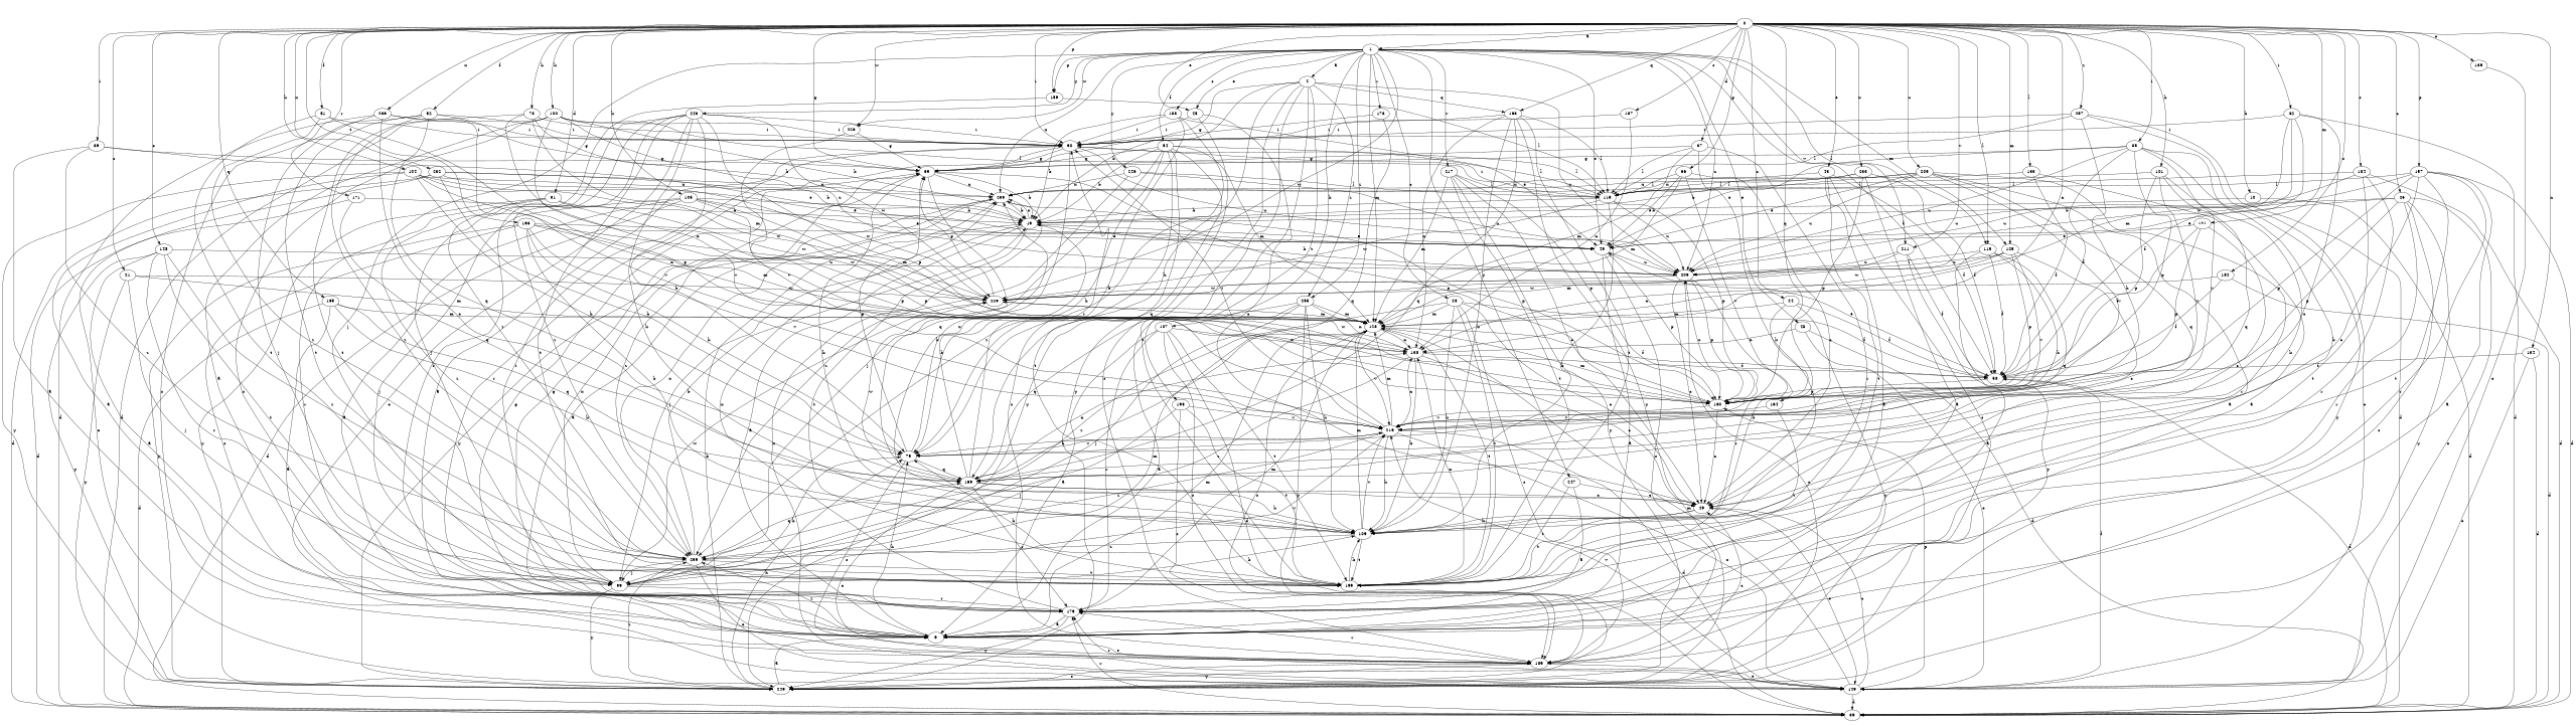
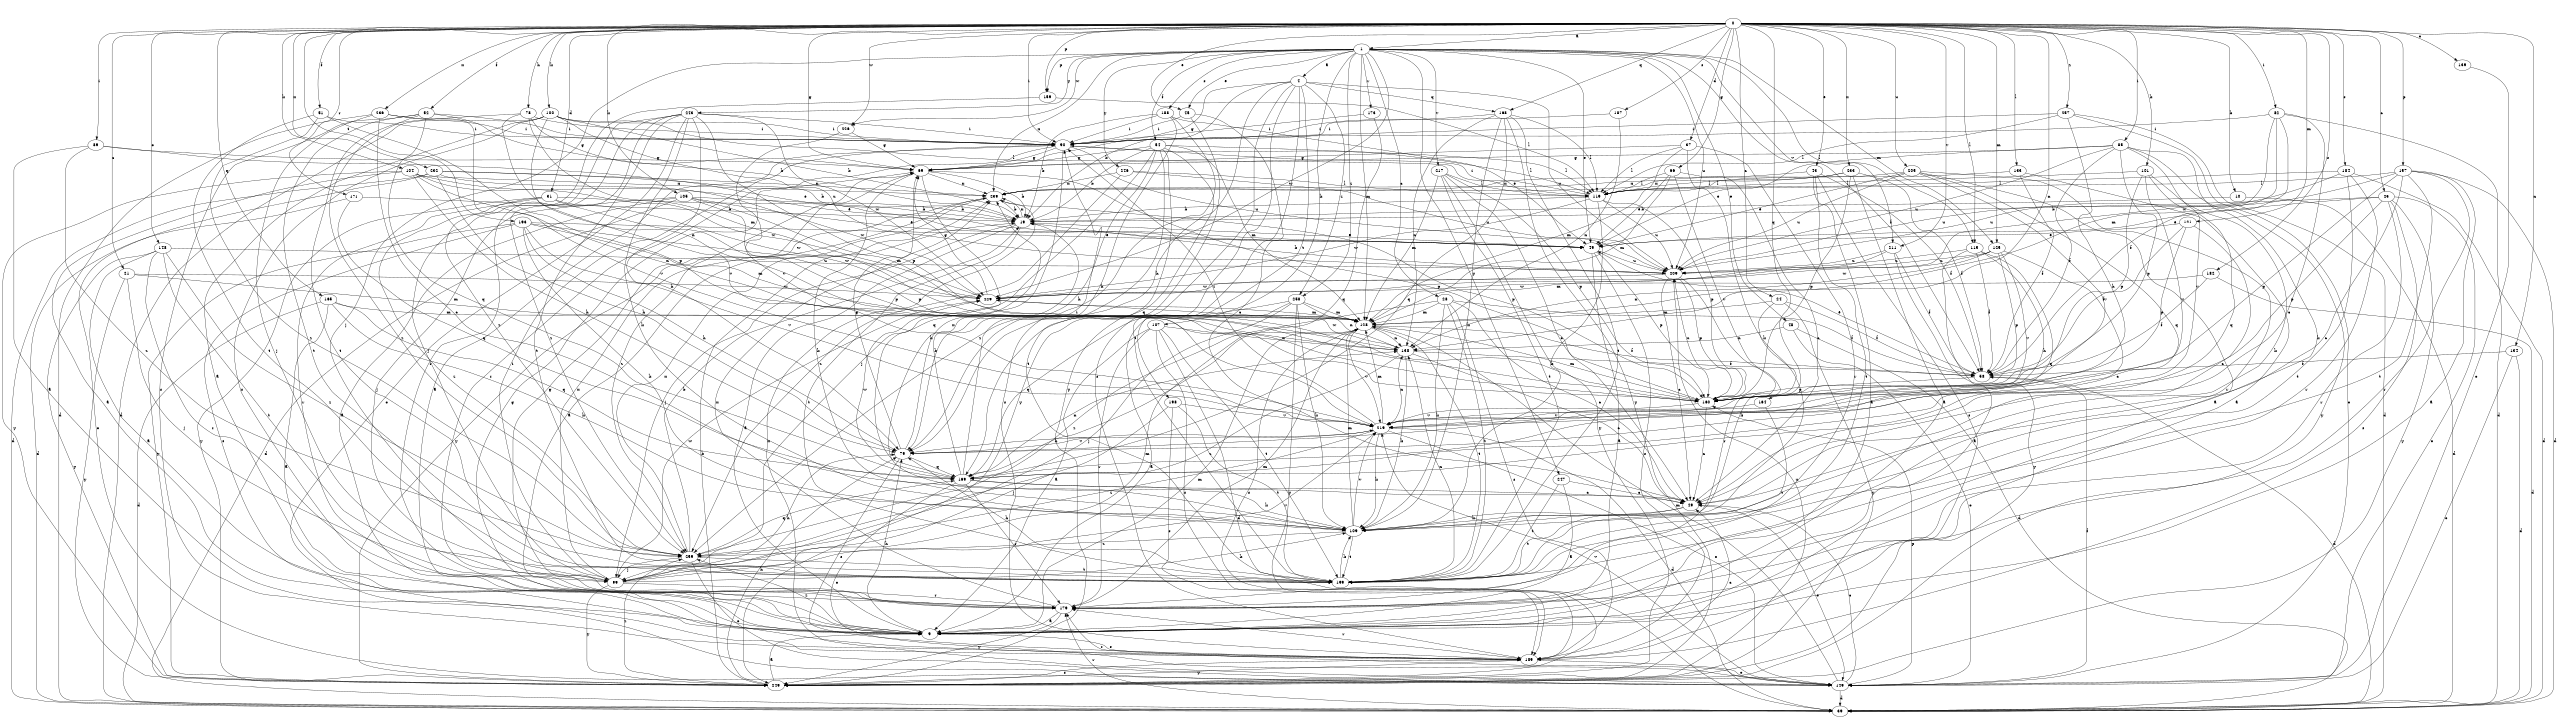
  strict digraph {
    0
    1
    10
    21
    24
    25
    31
    37
    43
    45
    51
    52
    66
    69
    78
    82
    85
    89
    90
    100
    101
    104
    105
    115
    121
    125
    133
    134
    138
    139
    148
    157
    159
    164
    165
    168
    171
    182
    184
    187
    193
    205
    211
    226
    232
    233
    236
    257
    4
    28
    n51 [label=48]
    49
    54
    58
    99
    107
    128
    173
    188
    209
    217
    229
    239
    243
    246
    247
    258
    19
    39
    249
    109
    189
    149
    160
    179
    259
    119
    199
    9
    29
    169
    219
    79
    198
    0 -> 1 [label=a]
    0 -> 10 [label=b]
    0 -> 21 [label=c]
    0 -> 24 [label=c]
    0 -> 25 [label=c]
    0 -> 31 [label=d]
    0 -> 37 [label=d]
    0 -> 43 [label=e]
    0 -> 45 [label=e]
    0 -> 51 [label=f]
    0 -> 52 [label=f]
    0 -> 66 [label=g]
    0 -> 69 [label=g]
    0 -> 78 [label=h]
    0 -> 82 [label=i]
    0 -> 85 [label=i]
    0 -> 89 [label=i]
    0 -> 90 [label=i]
    0 -> 100 [label=k]
    0 -> 101 [label=k]
    0 -> 104 [label=k]
    0 -> 105 [label=k]
    0 -> 115 [label=l]
    0 -> 121 [label=m]
    0 -> 125 [label=m]
    0 -> 133 [label=l]
    0 -> 134 [label=n]
    0 -> 138 [label=n]
    0 -> 139 [label=o]
    0 -> 148 [label=o]
    0 -> 157 [label=p]
    0 -> 159 [label=p]
    0 -> 164 [label=q]
    0 -> 165 [label=q]
    0 -> 168 [label=q]
    0 -> 171 [label=r]
    0 -> 182 [label=s]
    0 -> 184 [label=s]
    0 -> 187 [label=s]
    0 -> 193 [label=t]
    0 -> 205 [label=u]
    0 -> 211 [label=v]
    0 -> 226 [label=w]
    0 -> 232 [label=x]
    0 -> 233 [label=x]
    0 -> 236 [label=x]
    0 -> 257 [label=z]
    1 -> 45 [label=e]
    1 -> 115 [label=l]
    1 -> 125 [label=m]
    1 -> 159 [label=p]
    1 -> 211 [label=v]
    1 -> 226 [label=w]
    1 -> 4 [label=a]
    1 -> 28 [label=c]
    1 -> n51 [label=e]
    1 -> 49 [label=e]
    1 -> 54 [label=f]
    1 -> 58 [label=f]
    1 -> 99 [label=j]
    1 -> 107 [label=k]
    1 -> 128 [label=m]
    1 -> 173 [label=r]
    1 -> 188 [label=s]
    1 -> 209 [label=u]
    1 -> 217 [label=v]
    1 -> 229 [label=w]
    1 -> 239 [label=x]
    1 -> 243 [label=y]
    1 -> 246 [label=y]
    1 -> 247 [label=y]
    1 -> 258 [label=z]
    10 -> 19 [label=b]
    10 -> 39 [label=d]
    21 -> 99 [label=j]
    21 -> 128 [label=m]
    21 -> 229 [label=w]
    21 -> 249 [label=y]
    24 -> 58 [label=f]
    24 -> 128 [label=m]
    24 -> 249 [label=y]
    24 -> 109 [label=k]
    25 -> 49 [label=e]
    25 -> 19 [label=b]
    25 -> 249 [label=y]
    25 -> 189 [label=s]
    25 -> 149 [label=o]
    25 -> 160 [label=p]
    25 -> 179 [label=r]
    31 -> 229 [label=w]
-   205 -> 19 [label=b]
+   31 -> 19 [label=b]
    31 -> 249 [label=y]
    31 -> 160 [label=p]
    31 -> 179 [label=r]
    31 -> 259 [label=z]
    37 -> 69 [label=g]
    37 -> 128 [label=m]
    37 -> 109 [label=k]
    37 -> 179 [label=r]
    37 -> 119 [label=l]
    43 -> 58 [label=f]
    43 -> 239 [label=x]
    43 -> 189 [label=s]
    43 -> 199 [label=t]
    43 -> 9 [label=a]
    45 -> 90 [label=i]
    45 -> 249 [label=y]
    45 -> 29 [label=c]
    51 -> 90 [label=i]
    51 -> 160 [label=p]
    51 -> 259 [label=z]
    51 -> 199 [label=t]
    52 -> 90 [label=i]
    52 -> 19 [label=b]
    52 -> 189 [label=s]
    52 -> 259 [label=z]
    52 -> 199 [label=t]
    52 -> 169 [label=q]
    66 -> 49 [label=e]
    66 -> 128 [label=m]
    66 -> 119 [label=l]
    66 -> 29 [label=c]
    66 -> 219 [label=v]
    69 -> 239 [label=x]
    69 -> 19 [label=b]
    69 -> 109 [label=k]
    69 -> 160 [label=p]
    69 -> 259 [label=z]
    69 -> 169 [label=q]
    78 -> 69 [label=g]
    78 -> 90 [label=i]
    78 -> 138 [label=n]
    78 -> 128 [label=m]
    78 -> 199 [label=t]
    82 -> 90 [label=i]
    82 -> 58 [label=f]
    82 -> 128 [label=m]
    82 -> 229 [label=w]
    82 -> 39 [label=d]
    82 -> 29 [label=c]
    85 -> 69 [label=g]
    85 -> 49 [label=e]
    85 -> 58 [label=f]
    85 -> 209 [label=u]
    85 -> 249 [label=y]
    85 -> 109 [label=k]
    85 -> 160 [label=p]
    85 -> 219 [label=v]
    89 -> 69 [label=g]
    89 -> 49 [label=e]
    89 -> 259 [label=z]
    89 -> 9 [label=a]
    90 -> 69 [label=g]
    90 -> 209 [label=u]
    90 -> 109 [label=k]
    90 -> 179 [label=r]
    90 -> 119 [label=l]
    90 -> 9 [label=a]
    100 -> 90 [label=i]
    100 -> 209 [label=u]
    100 -> 19 [label=b]
    100 -> 39 [label=d]
    100 -> 189 [label=s]
    100 -> 119 [label=l]
    100 -> 9 [label=a]
    100 -> 219 [label=v]
    101 -> 109 [label=k]
    101 -> 160 [label=p]
    101 -> 119 [label=l]
    101 -> 169 [label=q]
    101 -> 219 [label=v]
    104 -> 138 [label=n]
    104 -> 49 [label=e]
    104 -> 229 [label=w]
    104 -> 239 [label=x]
    104 -> 249 [label=y]
    104 -> 9 [label=a]
    104 -> 79 [label=h]
    105 -> 49 [label=e]
    105 -> 99 [label=j]
    105 -> 128 [label=m]
    105 -> 19 [label=b]
    105 -> 39 [label=d]
    105 -> 160 [label=p]
    105 -> 9 [label=a]
    115 -> 58 [label=f]
-   115 -> 209 [label=l]
+   115 -> 209 [label=u]
    115 -> 9 [label=a]
    115 -> 169 [label=q]
    115 -> 79 [label=h]
    121 -> 49 [label=e]
    121 -> 58 [label=f]
    121 -> 160 [label=p]
    121 -> 29 [label=c]
    125 -> 138 [label=n]
    125 -> 209 [label=u]
    125 -> 229 [label=w]
    125 -> 160 [label=p]
    125 -> 29 [label=c]
    125 -> 219 [label=v]
    133 -> 58 [label=f]
    133 -> 119 [label=l]
    133 -> 9 [label=a]
    134 -> 58 [label=f]
    134 -> 39 [label=d]
    134 -> 149 [label=o]
    138 -> 58 [label=f]
    138 -> 229 [label=w]
    138 -> 109 [label=k]
    138 -> 259 [label=z]
    138 -> 29 [label=c]
    139 -> 149 [label=o]
    148 -> 209 [label=u]
    148 -> 249 [label=y]
    148 -> 179 [label=r]
    148 -> 259 [label=z]
    148 -> 199 [label=t]
    148 -> 9 [label=a]
    157 -> 209 [label=u]
    157 -> 39 [label=d]
    157 -> 160 [label=p]
    157 -> 179 [label=r]
    157 -> 119 [label=l]
    157 -> 199 [label=t]
    157 -> 9 [label=a]
    157 -> 29 [label=c]
    159 -> 259 [label=z]
    159 -> 119 [label=l]
    164 -> 199 [label=t]
    164 -> 219 [label=v]
    165 -> 128 [label=m]
    165 -> 39 [label=d]
    165 -> 109 [label=k]
    165 -> 9 [label=a]
    165 -> 169 [label=q]
    168 -> 90 [label=i]
    168 -> 138 [label=n]
    168 -> 249 [label=y]
    168 -> 109 [label=k]
    168 -> 119 [label=l]
    168 -> 199 [label=t]
    168 -> 169 [label=q]
    171 -> 19 [label=b]
    171 -> 39 [label=d]
    171 -> 169 [label=q]
    182 -> 58 [label=f]
    182 -> 229 [label=w]
    182 -> 39 [label=d]
    184 -> 209 [label=u]
    184 -> 39 [label=d]
    184 -> 179 [label=r]
    184 -> 119 [label=l]
    184 -> 199 [label=t]
    187 -> 90 [label=i]
    187 -> 138 [label=n]
    193 -> 49 [label=e]
    193 -> 128 [label=m]
    193 -> 229 [label=w]
    193 -> 249 [label=y]
    193 -> 109 [label=k]
    193 -> 189 [label=s]
    193 -> 219 [label=v]
    193 -> 79 [label=h]
    205 -> 49 [label=e]
    205 -> 209 [label=u]
    205 -> 239 [label=x]
    205 -> 179 [label=r]
    205 -> 9 [label=a]
    205 -> 169 [label=q]
    205 -> 219 [label=v]
    211 -> 58 [label=f]
    211 -> 128 [label=m]
    211 -> 209 [label=u]
    211 -> 249 [label=y]
    226 -> 69 [label=g]
    226 -> 219 [label=v]
    232 -> 229 [label=w]
    232 -> 239 [label=x]
    232 -> 19 [label=b]
    232 -> 39 [label=d]
    232 -> 149 [label=o]
    232 -> 79 [label=h]
    233 -> 58 [label=f]
    233 -> 239 [label=x]
    233 -> 160 [label=p]
    233 -> 119 [label=l]
    233 -> 9 [label=a]
    236 -> 90 [label=i]
    236 -> 99 [label=j]
    236 -> 39 [label=d]
    236 -> 29 [label=c]
    236 -> 219 [label=v]
    257 -> 90 [label=i]
    257 -> 39 [label=d]
    257 -> 149 [label=o]
    257 -> 119 [label=l]
    257 -> 79 [label=h]
    4 -> 69 [label=g]
    4 -> 168 [label=q]
    4 -> 209 [label=u]
    4 -> 258 [label=z]
    4 -> 19 [label=b]
    4 -> 249 [label=y]
    4 -> 189 [label=s]
    4 -> 199 [label=t]
    4 -> 79 [label=h]
    4 -> 198 [label=t]
    28 -> 58 [label=f]
    28 -> 128 [label=m]
    28 -> 109 [label=k]
    28 -> 189 [label=s]
    28 -> 259 [label=z]
    28 -> 199 [label=t]
    28 -> 29 [label=c]
    n51 -> 138 [label=n]
    n51 -> 39 [label=d]
    n51 -> 149 [label=o]
    49 -> 209 [label=u]
    49 -> 189 [label=s]
    49 -> 160 [label=p]
    49 -> 9 [label=a]
    54 -> 69 [label=g]
    54 -> 99 [label=j]
    54 -> 128 [label=m]
    54 -> 19 [label=b]
    54 -> 189 [label=s]
    54 -> 119 [label=l]
    54 -> 199 [label=t]
    54 -> 169 [label=q]
    54 -> 79 [label=h]
    58 -> 49 [label=e]
    58 -> 39 [label=d]
    58 -> 160 [label=p]
    99 -> 90 [label=i]
    99 -> 128 [label=m]
    99 -> 229 [label=w]
    99 -> 239 [label=x]
    99 -> 249 [label=y]
    99 -> 109 [label=k]
    99 -> 179 [label=r]
    99 -> 219 [label=v]
    99 -> 79 [label=h]
    107 -> 138 [label=n]
    107 -> 39 [label=d]
    107 -> 189 [label=s]
    107 -> 179 [label=r]
    107 -> 199 [label=t]
    107 -> 9 [label=a]
    128 -> 138 [label=n]
    128 -> 58 [label=f]
    128 -> 189 [label=s]
    128 -> 199 [label=t]
    128 -> 219 [label=v]
    173 -> 90 [label=i]
    173 -> 169 [label=q]
    188 -> 90 [label=i]
    188 -> 49 [label=e]
    188 -> 19 [label=b]
    188 -> 259 [label=z]
    188 -> 79 [label=h]
    209 -> 229 [label=w]
    209 -> 19 [label=b]
    209 -> 160 [label=p]
    209 -> 179 [label=r]
    209 -> 29 [label=c]
    217 -> 128 [label=m]
    217 -> 249 [label=y]
    217 -> 160 [label=p]
    217 -> 119 [label=l]
    217 -> 199 [label=t]
    217 -> 29 [label=c]
    229 -> 69 [label=g]
    229 -> 128 [label=m]
    239 -> 19 [label=b]
    239 -> 249 [label=y]
    239 -> 160 [label=p]
    239 -> 9 [label=a]
    243 -> 90 [label=i]
    243 -> 99 [label=j]
    243 -> 229 [label=w]
    243 -> 109 [label=k]
    243 -> 149 [label=o]
    243 -> 160 [label=p]
    243 -> 179 [label=r]
    243 -> 259 [label=z]
    243 -> 199 [label=t]
    243 -> 79 [label=h]
    246 -> 209 [label=u]
    246 -> 239 [label=x]
    246 -> 259 [label=z]
    246 -> 119 [label=l]
    247 -> 199 [label=t]
    247 -> 9 [label=a]
    247 -> 29 [label=c]
    258 -> 138 [label=n]
    258 -> 99 [label=j]
    258 -> 128 [label=m]
    258 -> 249 [label=y]
    258 -> 109 [label=k]
    258 -> 9 [label=a]
    258 -> 169 [label=q]
    19 -> 49 [label=e]
    19 -> 99 [label=j]
    19 -> 239 [label=x]
    19 -> 199 [label=t]
    19 -> 9 [label=a]
    39 -> 179 [label=r]
    249 -> 209 [label=u]
    249 -> 19 [label=b]
    249 -> 189 [label=s]
    249 -> 259 [label=z]
    249 -> 9 [label=a]
    249 -> 79 [label=h]
    109 -> 128 [label=m]
    109 -> 259 [label=z]
    109 -> 199 [label=t]
    109 -> 219 [label=v]
    189 -> 249 [label=y]
    189 -> 149 [label=o]
    189 -> 179 [label=r]
    189 -> 29 [label=c]
    149 -> 58 [label=f]
    149 -> 128 [label=m]
    149 -> 239 [label=x]
    149 -> 39 [label=d]
    149 -> 160 [label=p]
    149 -> 179 [label=r]
    149 -> 29 [label=c]
    149 -> 219 [label=v]
    160 -> 128 [label=m]
    160 -> 209 [label=u]
    160 -> 29 [label=c]
    160 -> 219 [label=v]
    179 -> 69 [label=g]
    179 -> 128 [label=m]
    179 -> 239 [label=x]
    179 -> 249 [label=y]
    179 -> 9 [label=a]
    259 -> 99 [label=j]
    259 -> 239 [label=x]
    259 -> 19 [label=b]
    259 -> 149 [label=o]
    259 -> 199 [label=t]
    259 -> 169 [label=q]
    119 -> 90 [label=i]
    119 -> 209 [label=u]
    119 -> 229 [label=w]
    119 -> 19 [label=b]
    119 -> 109 [label=k]
    119 -> 160 [label=p]
    199 -> 138 [label=n]
    199 -> 109 [label=k]
    199 -> 79 [label=h]
    9 -> 69 [label=g]
    9 -> 128 [label=m]
    9 -> 189 [label=s]
    9 -> 259 [label=z]
    9 -> 79 [label=h]
    29 -> 109 [label=k]
    29 -> 149 [label=o]
    29 -> 199 [label=t]
    169 -> 90 [label=i]
    169 -> 138 [label=n]
    169 -> 229 [label=w]
    169 -> 19 [label=b]
    169 -> 109 [label=k]
    169 -> 149 [label=o]
    169 -> 179 [label=r]
    169 -> 29 [label=c]
    219 -> 90 [label=i]
    219 -> 138 [label=n]
    219 -> 128 [label=m]
    219 -> 39 [label=d]
    219 -> 109 [label=k]
    219 -> 149 [label=o]
    219 -> 259 [label=z]
    219 -> 79 [label=h]
    79 -> 69 [label=g]
    79 -> 239 [label=x]
    79 -> 189 [label=s]
    79 -> 169 [label=q]
    79 -> 219 [label=v]
    198 -> 99 [label=j]
    198 -> 189 [label=s]
    198 -> 199 [label=t]
    198 -> 219 [label=v]
  }
